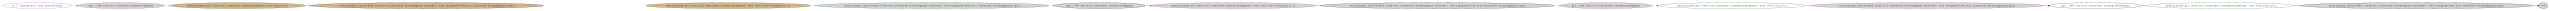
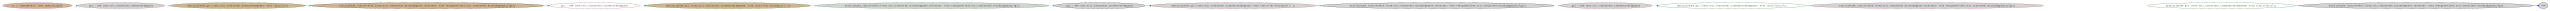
  digraph {
    fontname="Courier Prime"
    rankdir=LR
    node [color=black fillcolor=lightgrey fontname="Courier Prime" style=filled]
    edge [arrowhead=onormal color=teal fontname="Courier Prime" style=solid]
-   "r5 := @parameter0: java.lang.String[]" [color=purple fillcolor=white]
+   "r5 := @parameter0: java.lang.String[]" [color=purple fillcolor=tan]
    "$r0 = new java.util.concurrent.SynchronousQueue" [color=brown]
    "specialinvoke $r0.<java.util.concurrent.SynchronousQueue: void <init>()>()" [color=darkgreen fillcolor=tan]
    "staticinvoke <jsr166tests.jtreg.util.concurrent.BlockingQueue.Interrupt: void testQueue(java.util.concurrent.BlockingQueue)>($r0)" [fillcolor=tan]
+   "$r1 = new java.util.concurrent.ArrayBlockingQueue" [color=brown fillcolor=white]
    "specialinvoke $r1.<java.util.concurrent.ArrayBlockingQueue: void <init>(int,boolean)>(1, 0)" [color=darkgreen fillcolor=tan]
    "staticinvoke <jsr166tests.jtreg.util.concurrent.BlockingQueue.Interrupt: void testQueue(java.util.concurrent.BlockingQueue)>($r1)" [color=darkgreen]
    "$r2 = new java.util.concurrent.ArrayBlockingQueue"
    "specialinvoke $r2.<java.util.concurrent.ArrayBlockingQueue: void <init>(int,boolean)>(1, 1)" [color=brown]
    "staticinvoke <jsr166tests.jtreg.util.concurrent.BlockingQueue.Interrupt: void testQueue(java.util.concurrent.BlockingQueue)>($r2)"
    "$r3 = new java.util.concurrent.LinkedBlockingQueue" [color=brown]
    "specialinvoke $r3.<java.util.concurrent.LinkedBlockingQueue: void <init>(int)>(1)" [color=darkgreen fillcolor=white]
    "staticinvoke <jsr166tests.jtreg.util.concurrent.BlockingQueue.Interrupt: void testQueue(java.util.concurrent.BlockingQueue)>($r3)" [color=brown]
-   "$r4 = new java.util.concurrent.LinkedBlockingDeque" [fillcolor=white]
    "specialinvoke $r4.<java.util.concurrent.LinkedBlockingDeque: void <init>(int)>(1)" [color=darkgreen fillcolor=white]
    "staticinvoke <jsr166tests.jtreg.util.concurrent.BlockingQueue.Interrupt: void testQueue(java.util.concurrent.BlockingQueue)>($r4)"
    n17 [label=new]
    "r5 := @parameter0: java.lang.String[]" -> "$r0 = new java.util.concurrent.SynchronousQueue" [arrowhead=vee style=dotted]
    "$r0 = new java.util.concurrent.SynchronousQueue" -> "specialinvoke $r0.<java.util.concurrent.SynchronousQueue: void <init>()>()" [color=blue style=dotted]
    "specialinvoke $r0.<java.util.concurrent.SynchronousQueue: void <init>()>()" -> "staticinvoke <jsr166tests.jtreg.util.concurrent.BlockingQueue.Interrupt: void testQueue(java.util.concurrent.BlockingQueue)>($r0)" [arrowhead=vee]
+   "staticinvoke <jsr166tests.jtreg.util.concurrent.BlockingQueue.Interrupt: void testQueue(java.util.concurrent.BlockingQueue)>($r0)" -> "$r1 = new java.util.concurrent.ArrayBlockingQueue" [arrowhead=vee]
+   "$r1 = new java.util.concurrent.ArrayBlockingQueue" -> "specialinvoke $r1.<java.util.concurrent.ArrayBlockingQueue: void <init>(int,boolean)>(1, 0)" [arrowhead=dot style=dotted]
    "specialinvoke $r1.<java.util.concurrent.ArrayBlockingQueue: void <init>(int,boolean)>(1, 0)" -> "staticinvoke <jsr166tests.jtreg.util.concurrent.BlockingQueue.Interrupt: void testQueue(java.util.concurrent.BlockingQueue)>($r1)" [color=blue style=dotted]
    "staticinvoke <jsr166tests.jtreg.util.concurrent.BlockingQueue.Interrupt: void testQueue(java.util.concurrent.BlockingQueue)>($r1)" -> "$r2 = new java.util.concurrent.ArrayBlockingQueue" [arrowhead=vee style=dotted]
    "$r2 = new java.util.concurrent.ArrayBlockingQueue" -> "specialinvoke $r2.<java.util.concurrent.ArrayBlockingQueue: void <init>(int,boolean)>(1, 1)" [arrowhead=dot]
    "specialinvoke $r2.<java.util.concurrent.ArrayBlockingQueue: void <init>(int,boolean)>(1, 1)" -> "staticinvoke <jsr166tests.jtreg.util.concurrent.BlockingQueue.Interrupt: void testQueue(java.util.concurrent.BlockingQueue)>($r2)" [color=blue]
    "staticinvoke <jsr166tests.jtreg.util.concurrent.BlockingQueue.Interrupt: void testQueue(java.util.concurrent.BlockingQueue)>($r2)" -> "$r3 = new java.util.concurrent.LinkedBlockingQueue" [style=dotted]
    "$r3 = new java.util.concurrent.LinkedBlockingQueue" -> "specialinvoke $r3.<java.util.concurrent.LinkedBlockingQueue: void <init>(int)>(1)" [arrowhead=dot style=dotted]
    "specialinvoke $r3.<java.util.concurrent.LinkedBlockingQueue: void <init>(int)>(1)" -> "staticinvoke <jsr166tests.jtreg.util.concurrent.BlockingQueue.Interrupt: void testQueue(java.util.concurrent.BlockingQueue)>($r3)"
-   "staticinvoke <jsr166tests.jtreg.util.concurrent.BlockingQueue.Interrupt: void testQueue(java.util.concurrent.BlockingQueue)>($r3)" -> "$r4 = new java.util.concurrent.LinkedBlockingDeque" [arrowhead=dot color=blue]
-   "$r4 = new java.util.concurrent.LinkedBlockingDeque" -> "specialinvoke $r4.<java.util.concurrent.LinkedBlockingDeque: void <init>(int)>(1)"
    "specialinvoke $r4.<java.util.concurrent.LinkedBlockingDeque: void <init>(int)>(1)" -> "staticinvoke <jsr166tests.jtreg.util.concurrent.BlockingQueue.Interrupt: void testQueue(java.util.concurrent.BlockingQueue)>($r4)" [color=blue]
    "staticinvoke <jsr166tests.jtreg.util.concurrent.BlockingQueue.Interrupt: void testQueue(java.util.concurrent.BlockingQueue)>($r4)" -> n17 [arrowhead=dot color=blue]
  }
